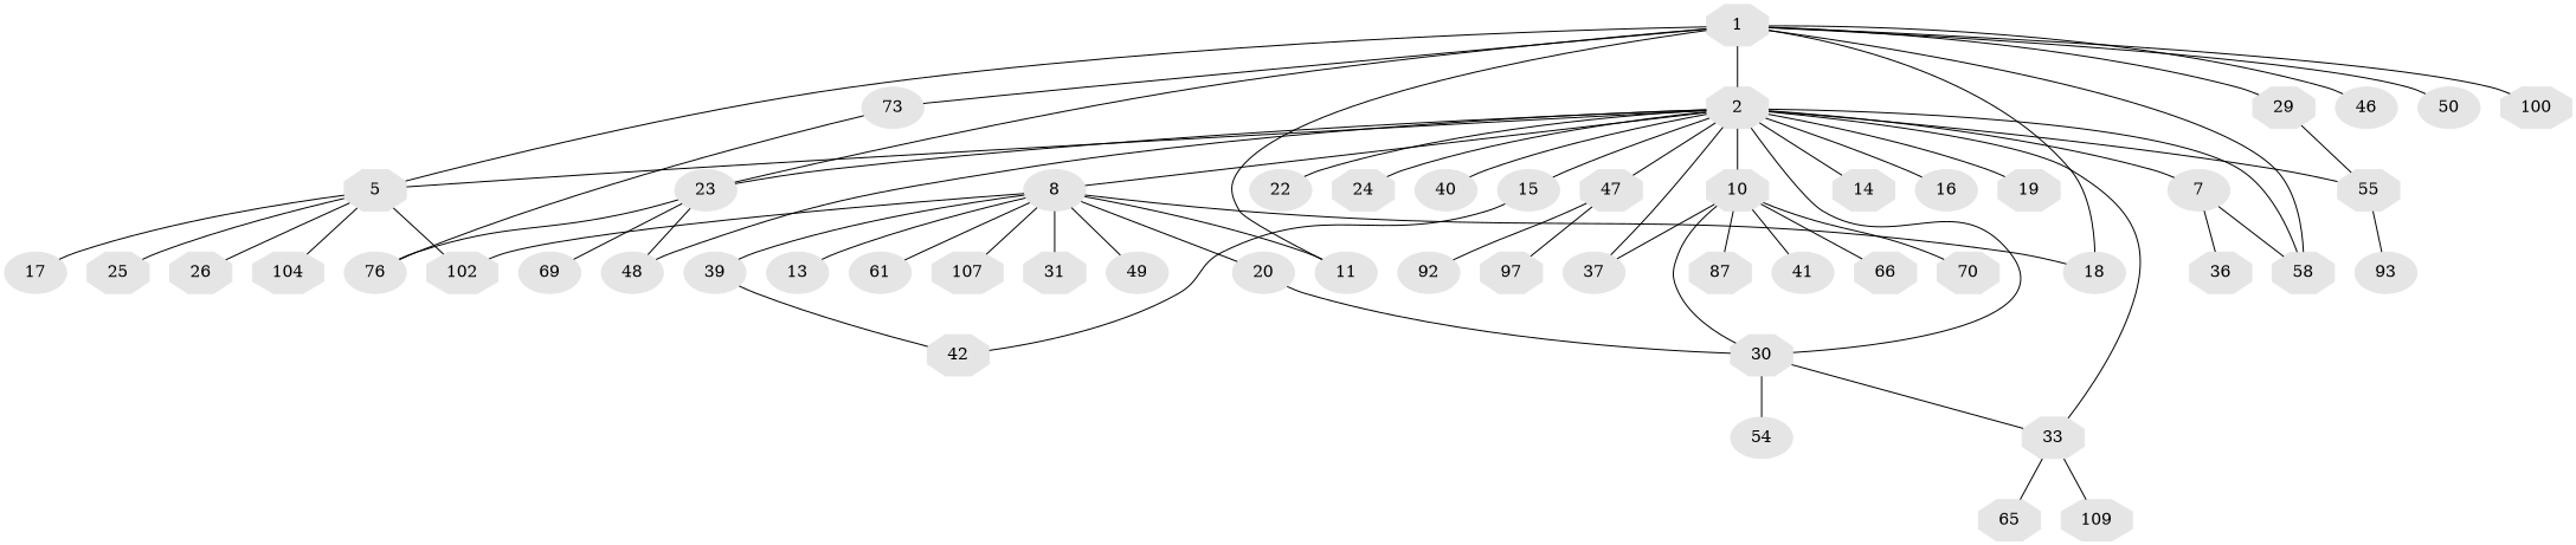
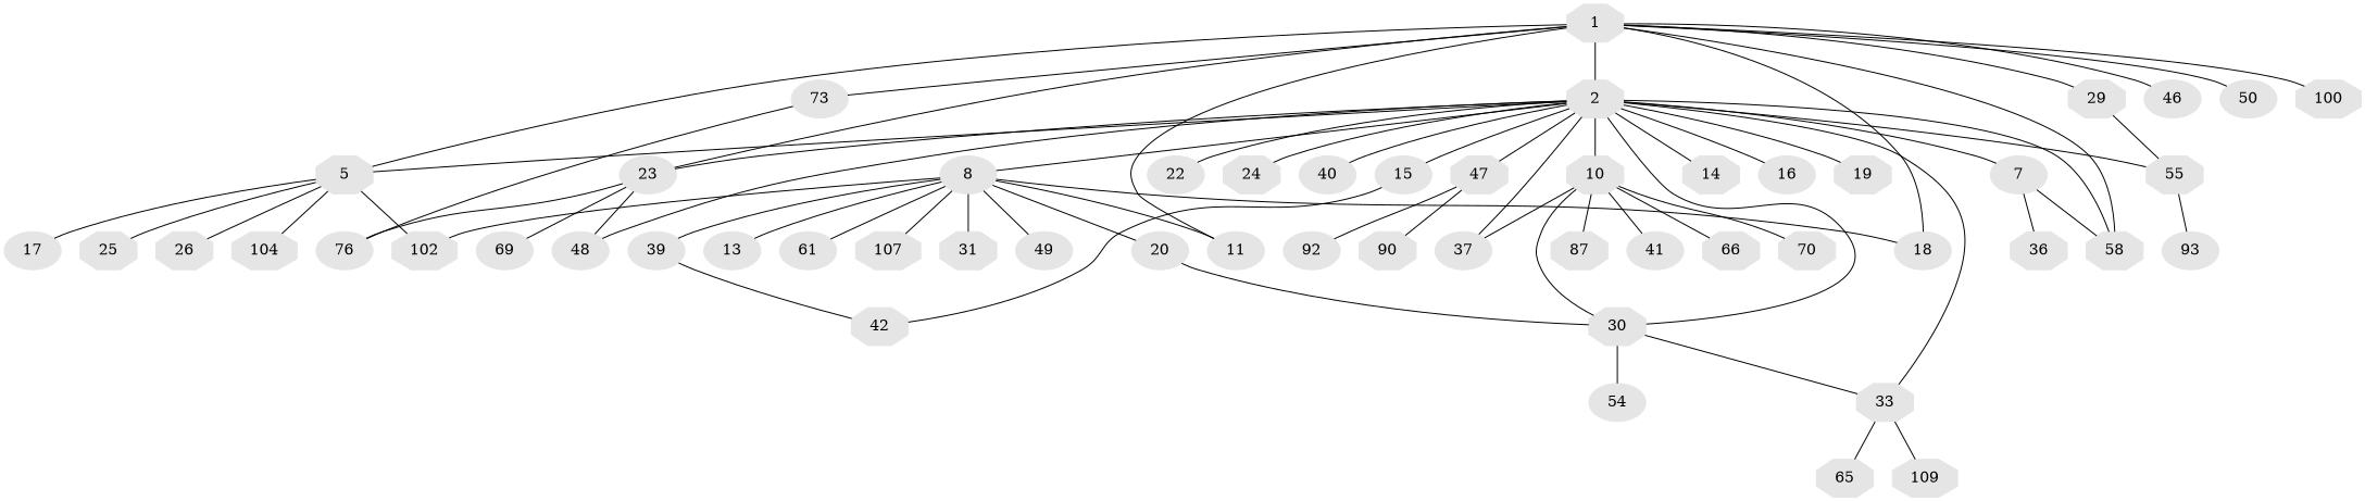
  graph {
    node [color=gray90 shape=octagon style=filled]
    1 [super="+21"]
    2 [super="+9+38+57+101+79+88+74+4+60+6+3"]
    5 [super="+13"]
    11 [shape=ellipse]
    18 [shape=ellipse]
    23 [shape=ellipse]
    29
    46 [shape=ellipse]
    50 [shape=ellipse]
    58
    73 [shape=ellipse]
    100
    7 [shape=ellipse]
    8 [shape=ellipse]
    10
    14 [super="+98"]
    15 [shape=ellipse]
    16 [shape=ellipse]
    19
    22 [shape=ellipse]
    n21 [label=24]
    30 [super="+89+105+59"]
    33 [super="+35"]
    37 [shape=ellipse super="+81"]
    40 [shape=ellipse]
    47 [super="+82"]
    48 [shape=ellipse super="+96"]
    55
    17 [shape=ellipse]
    25
    26
    102
    104
    69 [shape=ellipse]
    76 [shape=ellipse super="+94"]
    36
    20 [shape=ellipse]
    31
    39 [shape=ellipse]
    49 [shape=ellipse]
    n41 [label=13 shape=ellipse]
    61 [shape=ellipse]
    107
    41 [shape=ellipse]
    66
    70
    87
    42
    54 [shape=ellipse]
    65
    109
-   90 [label=97]
+   90
    92 [shape=ellipse]
    93 [shape=ellipse]
    1 -- 2 [weight=5]
    1 -- 5
    1 -- 11
    1 -- 18
    1 -- 23
    1 -- 29
    1 -- 46
    1 -- 50
    1 -- 58
    1 -- 73
    1 -- 100
    2 -- 5 [weight=2]
    2 -- 23 [weight=2]
    2 -- 58
    2 -- 7 [weight=2]
    2 -- 8
    2 -- 10 [weight=3]
    2 -- 14
    2 -- 15
    2 -- 16
    2 -- 19
    2 -- 22
    2 -- n21
    2 -- 30
    2 -- 33
    2 -- 37
    2 -- 40 [weight=2]
    2 -- 47
    2 -- 48
    2 -- 55
    5 -- 17
    5 -- 25
    5 -- 26
    5 -- 102
    5 -- 104
    23 -- 48
    23 -- 69
    23 -- 76
    29 -- 55
    73 -- 76
    7 -- 58
    7 -- 36
    8 -- 11
    8 -- 18
    8 -- 102
    8 -- 20
    8 -- 31
    8 -- 39
    8 -- 49
    8 -- n41
    8 -- 61
    8 -- 107
    10 -- 30
    10 -- 37
    10 -- 41
    10 -- 66
    10 -- 70
    10 -- 87
    15 -- 42
    30 -- 33
    30 -- 54
    33 -- 65
    33 -- 109
    47 -- 90
    47 -- 92
    55 -- 93
    20 -- 30
    39 -- 42
  }
